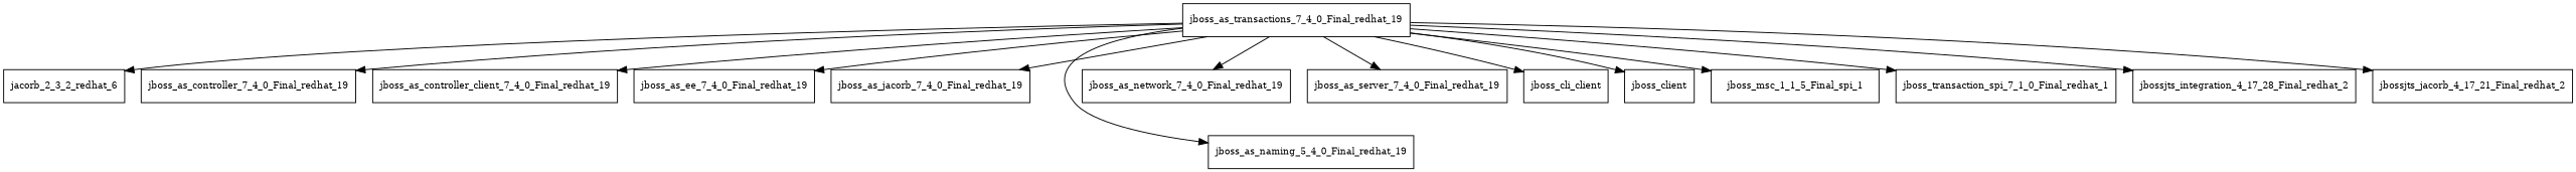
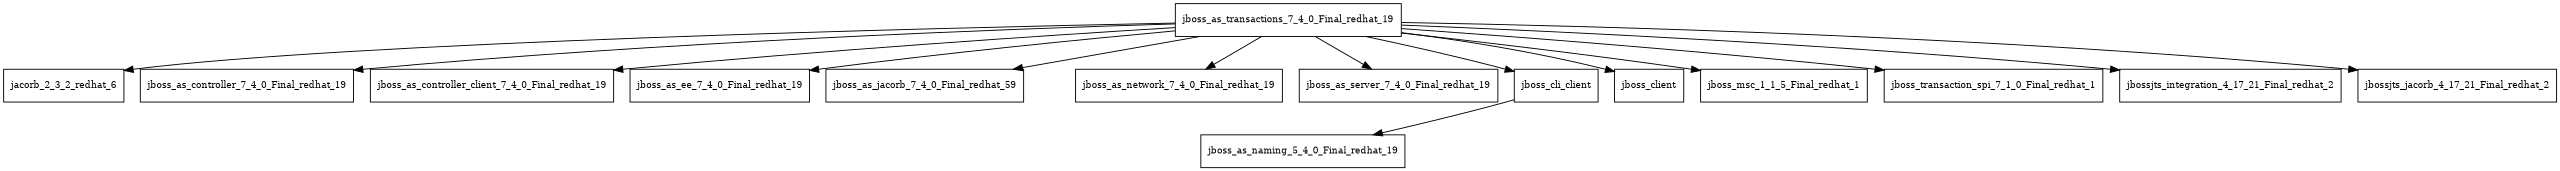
  digraph {
    node [fontsize=10.0 shape=box]
    jboss_as_transactions_7_4_0_Final_redhat_19
    jacorb_2_3_2_redhat_6
    jboss_as_controller_7_4_0_Final_redhat_19
    jboss_as_controller_client_7_4_0_Final_redhat_19
    jboss_as_ee_7_4_0_Final_redhat_19
-   jboss_as_jacorb_7_4_0_Final_redhat_19
+   jboss_as_jacorb_7_4_0_Final_redhat_19 [label=jboss_as_jacorb_7_4_0_Final_redhat_59]
    n7 [label=jboss_as_naming_5_4_0_Final_redhat_19]
    jboss_as_network_7_4_0_Final_redhat_19
    jboss_as_server_7_4_0_Final_redhat_19
    jboss_cli_client
    jboss_client
-   jboss_msc_1_1_5_Final_redhat_1 [label=jboss_msc_1_1_5_Final_spi_1]
+   jboss_msc_1_1_5_Final_redhat_1
    jboss_transaction_spi_7_1_0_Final_redhat_1
-   jbossjts_integration_4_17_21_Final_redhat_2 [label=jbossjts_integration_4_17_28_Final_redhat_2]
+   jbossjts_integration_4_17_21_Final_redhat_2
    jbossjts_jacorb_4_17_21_Final_redhat_2
    jboss_as_transactions_7_4_0_Final_redhat_19 -> jacorb_2_3_2_redhat_6
    jboss_as_transactions_7_4_0_Final_redhat_19 -> jboss_as_controller_7_4_0_Final_redhat_19
    jboss_as_transactions_7_4_0_Final_redhat_19 -> jboss_as_controller_client_7_4_0_Final_redhat_19
    jboss_as_transactions_7_4_0_Final_redhat_19 -> jboss_as_ee_7_4_0_Final_redhat_19
    jboss_as_transactions_7_4_0_Final_redhat_19 -> jboss_as_jacorb_7_4_0_Final_redhat_19
-   jboss_as_transactions_7_4_0_Final_redhat_19 -> n7
+   jboss_cli_client -> n7
    jboss_as_transactions_7_4_0_Final_redhat_19 -> jboss_as_network_7_4_0_Final_redhat_19
    jboss_as_transactions_7_4_0_Final_redhat_19 -> jboss_as_server_7_4_0_Final_redhat_19
    jboss_as_transactions_7_4_0_Final_redhat_19 -> jboss_cli_client
    jboss_as_transactions_7_4_0_Final_redhat_19 -> jboss_client
    jboss_as_transactions_7_4_0_Final_redhat_19 -> jboss_msc_1_1_5_Final_redhat_1
    jboss_as_transactions_7_4_0_Final_redhat_19 -> jboss_transaction_spi_7_1_0_Final_redhat_1
    jboss_as_transactions_7_4_0_Final_redhat_19 -> jbossjts_integration_4_17_21_Final_redhat_2
    jboss_as_transactions_7_4_0_Final_redhat_19 -> jbossjts_jacorb_4_17_21_Final_redhat_2
  }
